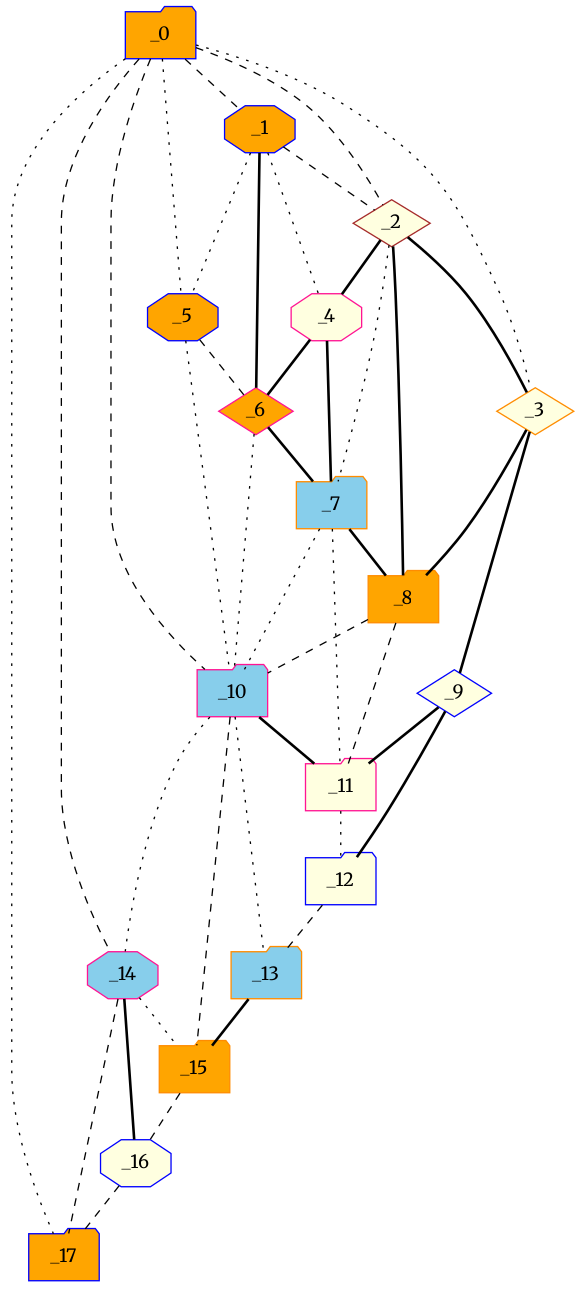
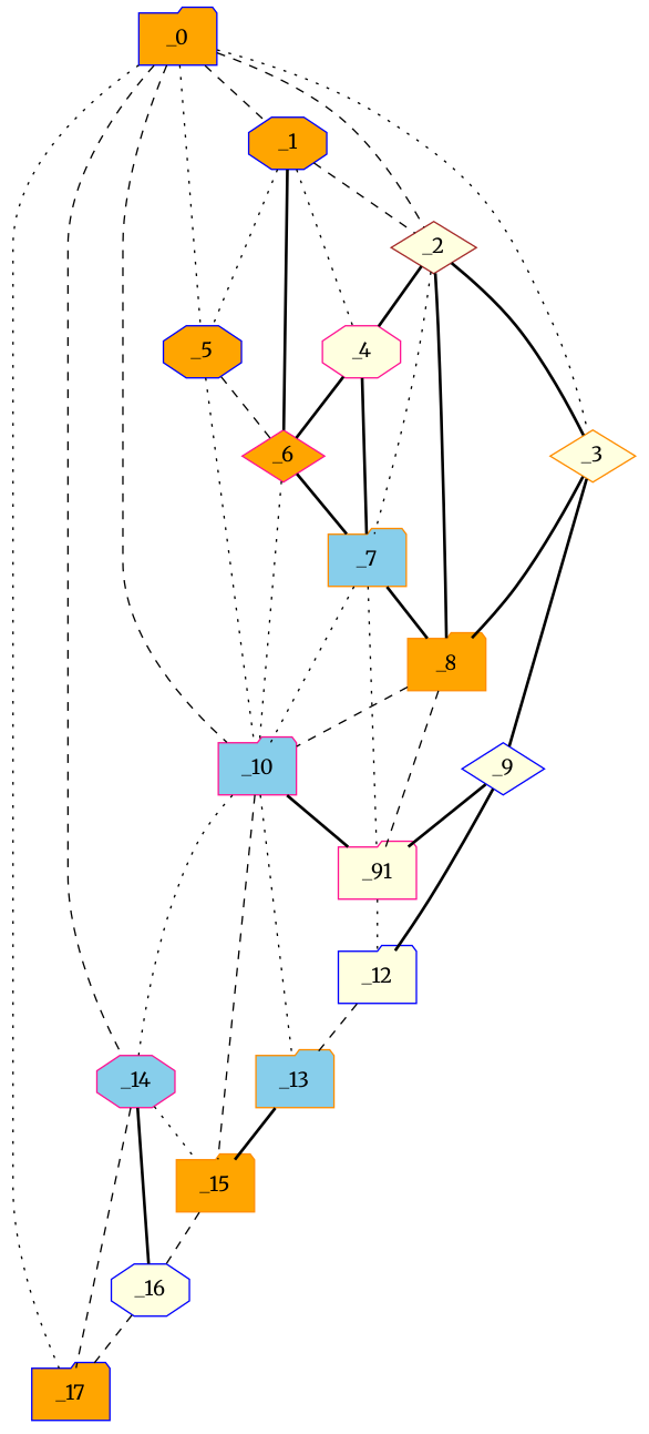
  graph {
    fontname=Merriweather
    node [color=blue fillcolor=orange fontname=Merriweather shape=folder style=filled x=27 y=14]
    edge [fontname=Merriweather style=bold valence=2]
    _0 [x=19]
    _1 [shape=octagon y=61]
    _2 [color=brown fillcolor=lightyellow shape=diamond y=82]
    _3 [color=darkorange fillcolor=lightyellow shape=diamond y=91]
    _5 [shape=octagon x=30 y=57]
    _10 [color=deeppink fillcolor=skyblue x=43 y=58]
    _14 [color=deeppink fillcolor=skyblue shape=octagon x=109 y=22]
    _17 [x=112]
    _4 [color=deeppink fillcolor=lightyellow shape=octagon x=28 y=75]
    _6 [color=deeppink shape=diamond x=33 y=68]
    _7 [color=darkorange fillcolor=skyblue x=33 y=74]
    _8 [color=darkorange x=34 y=98]
    _9 [fillcolor=lightyellow shape=diamond x=38 y=105]
-   _11 [color=deeppink fillcolor=lightyellow x=49 y=106]
+   _11 [color=deeppink fillcolor=lightyellow x=49 y=106 label=_91]
    _13 [color=darkorange fillcolor=skyblue x=62 y=111]
    _15 [color=darkorange x=109 y=34]
    _16 [fillcolor=lightyellow shape=octagon x=111 y=28]
    _12 [fillcolor=lightyellow x=55 y=110]
    _0 -- _1 [style=dashed]
    _0 -- _2 [style=dashed]
    _0 -- _3 [style=dotted valence=1]
    _0 -- _5 [style=dotted]
    _0 -- _10 [style=dashed]
    _0 -- _14 [style=dashed]
    _0 -- _17 [style=dotted valence=1]
    _1 -- _2 [style=dashed valence=1]
    _1 -- _5 [style=dotted]
    _1 -- _4 [style=dotted valence=1]
    _1 -- _6 [valence=1]
    _2 -- _3 [valence=1]
    _2 -- _4
    _2 -- _7 [style=dotted]
    _2 -- _8
    _3 -- _8 [valence=1]
    _3 -- _9 [valence=1]
    _5 -- _10 [style=dotted]
    _5 -- _6 [style=dashed]
    _10 -- _14 [style=dotted]
    _10 -- _11 [valence=1]
    _10 -- _13 [style=dotted]
    _10 -- _15 [style=dashed valence=1]
    _14 -- _17 [style=dashed]
    _14 -- _15 [style=dotted]
    _14 -- _16 [valence=1]
    _4 -- _6
    _4 -- _7 [valence=1]
    _6 -- _10 [style=dotted]
    _6 -- _7
    _7 -- _10 [style=dotted]
    _7 -- _8
    _7 -- _11 [style=dotted valence=1]
    _8 -- _10 [style=dashed]
    _8 -- _11 [style=dashed]
    _9 -- _11
    _9 -- _12 [valence=1]
    _11 -- _12 [style=dotted]
    _13 -- _15 [valence=1]
    _15 -- _16 [style=dashed valence=1]
    _16 -- _17 [style=dashed valence=1]
    _12 -- _13 [style=dashed valence=1]
  }
